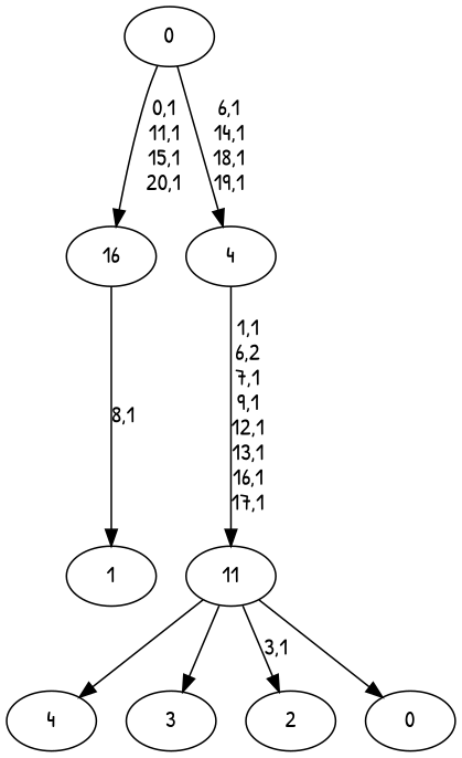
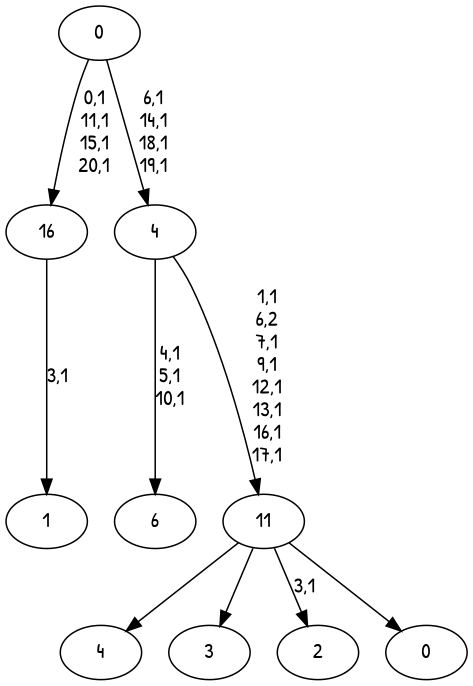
  digraph {
    fontname="Patrick Hand"
    node [fontname="Patrick Hand"]
    edge [fontname="Patrick Hand"]
+   n1 [label=6]
    n2 [label=4]
    n3 [label=3]
    n4 [label=2]
    n5 [label=1]
    16
    n7 [label=0]
    11
    4
    0
-   16 -> n5 [label="8,1"]
+   16 -> n5 [label="3,1"]
    11 -> n2
    11 -> n3
    11 -> n4 [label="3,1"]
    11 -> n7
+   4 -> n1 [label="4,1\n5,1\n10,1"]
    4 -> 11 [label="1,1\n6,2\n7,1\n9,1\n12,1\n13,1\n16,1\n17,1"]
    0 -> 16 [label="0,1\n11,1\n15,1\n20,1"]
    0 -> 4 [label="6,1\n14,1\n18,1\n19,1"]
  }
